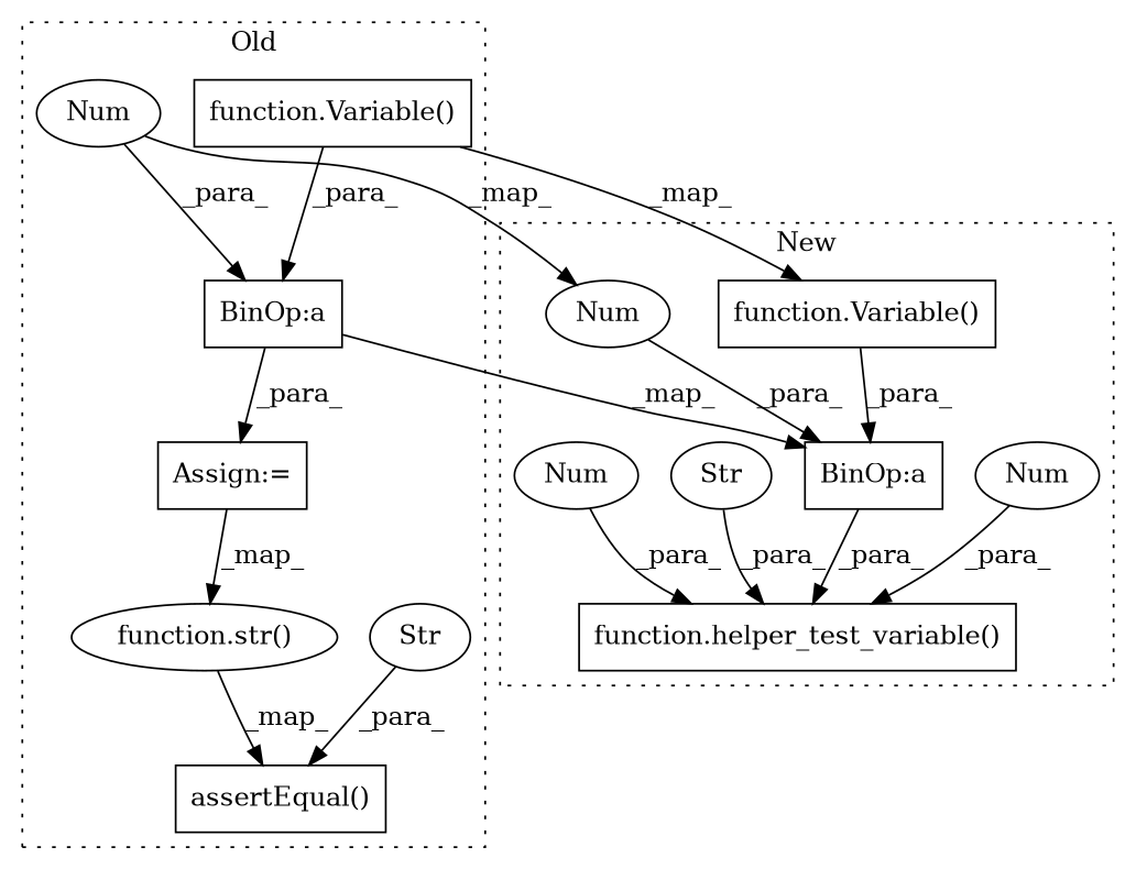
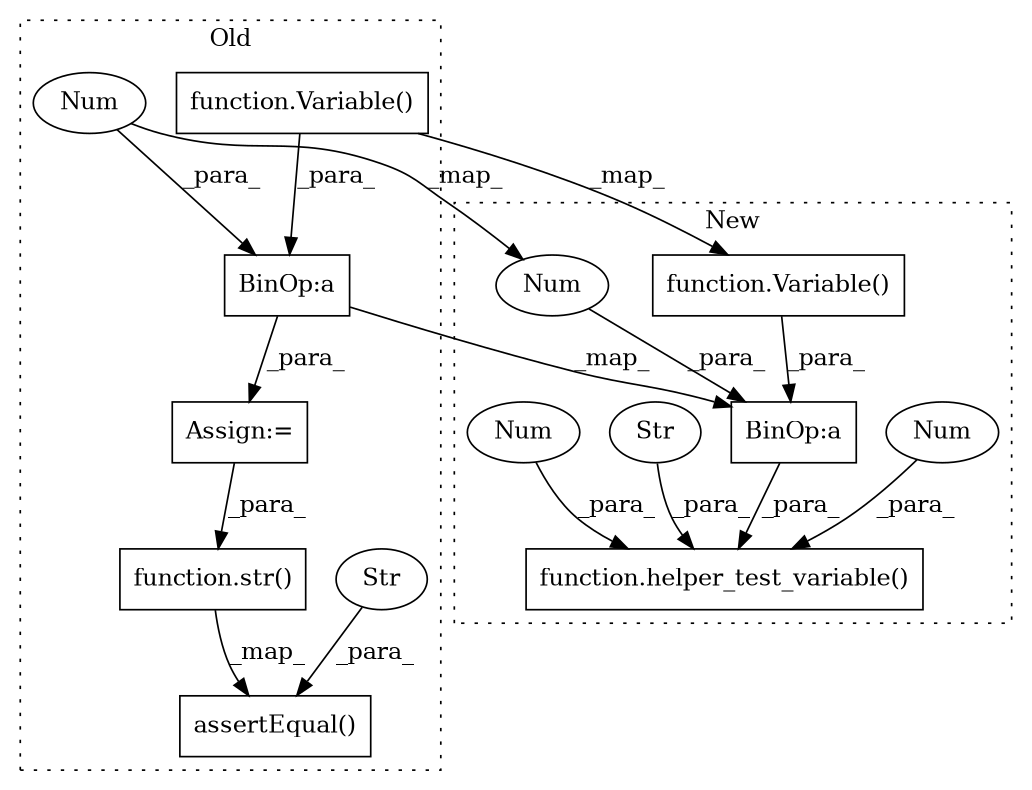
  digraph {
    node [a=75 l=3 shape=box]
    n1 [l="17,1" label="assertEqual()" s="2650,2690"]
    n2 [a=66 l=13 label=Str s=2677 shape=ellipse]
-   n3 [l="4,1" label="function.str()" s="2667,2674" shape=ellipse]
+   n3 [l="4,1" label="function.str()" s="2667,2674"]
    n4 [a=68 label="Assign:=" s=2557]
    n5 [a=82 label="BinOp:a" s=2640]
    n6 [a=76 l=2 label=Num s=2643 shape=ellipse]
    n7 [l="9,1" label="function.Variable()" s="2593,2612"]
    n8 [l="21,1" label="function.helper_test_variable()" s="1504,1627"]
    n9 [a=66 l=24 label=Str s=1603 shape=ellipse]
    n10 [a=76 l=2 label=Num s=1599 shape=ellipse]
    n11 [a=76 l=1 label=Num s=1596 shape=ellipse]
    n12 [a=82 label="BinOp:a" s=1588]
    n13 [a=76 label=Num s=1591 shape=ellipse]
    n14 [l="9,1" label="function.Variable()" s="1564,1582"]
    subgraph cluster_1 {
      label=Old
      style=dotted
      n1
      n2
      n3
      n4
      n5
      n6
      n7
    }
    subgraph cluster_2 {
      label=New
      style=dotted
      n8
      n9
      n10
      n11
      n12
      n13
      n14
    }
    n2 -> n1 [label=_para_]
    n3 -> n1 [label=_map_]
-   n4 -> n3 [label=_map_]
+   n4 -> n3 [label=_para_]
    n5 -> n4 [label=_para_]
    n5 -> n12 [label=_map_]
    n6 -> n5 [label=_para_]
    n6 -> n13 [label=_map_]
    n7 -> n5 [label=_para_]
    n7 -> n14 [label=_map_]
    n9 -> n8 [label=_para_]
    n10 -> n8 [label=_para_]
    n11 -> n8 [label=_para_]
    n12 -> n8 [label=_para_]
    n13 -> n12 [label=_para_]
    n14 -> n12 [label=_para_]
  }
